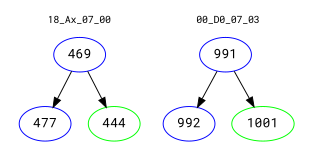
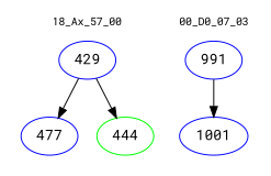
  digraph {
    fontname="Roboto Mono"
    node [color=blue fontname="Roboto Mono"]
    edge [color=black fontname="Roboto Mono"]
-   n1 [label=469]
+   n1 [label=429]
    n2 [label=477]
    n3 [color=green label=444]
    n4 [label=991]
-   n5 [label=992]
-   n6 [color=green label=1001]
+   n6 [label=1001]
    subgraph cluster_1 {
      color=white
      fontsize=10
-     label="18_Ax_07_00"
+     label="18_Ax_57_00"
      n1
      n2
      n3
    }
    subgraph cluster_2 {
      color=white
      fontsize=10
      label="00_D0_07_03"
      n4
-     n5
      n6
    }
    n1 -> n2
    n1 -> n3
-   n4 -> n5
    n4 -> n6
  }
